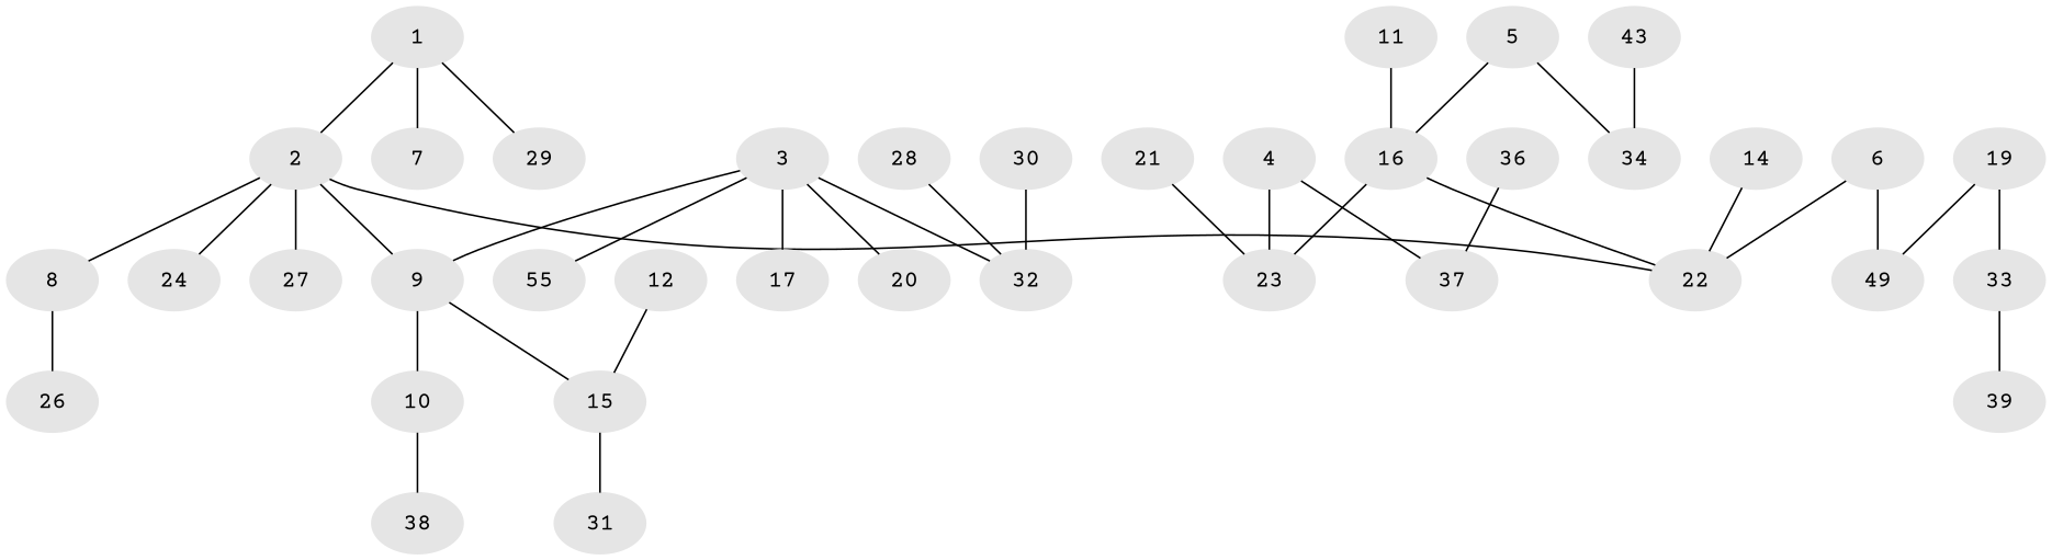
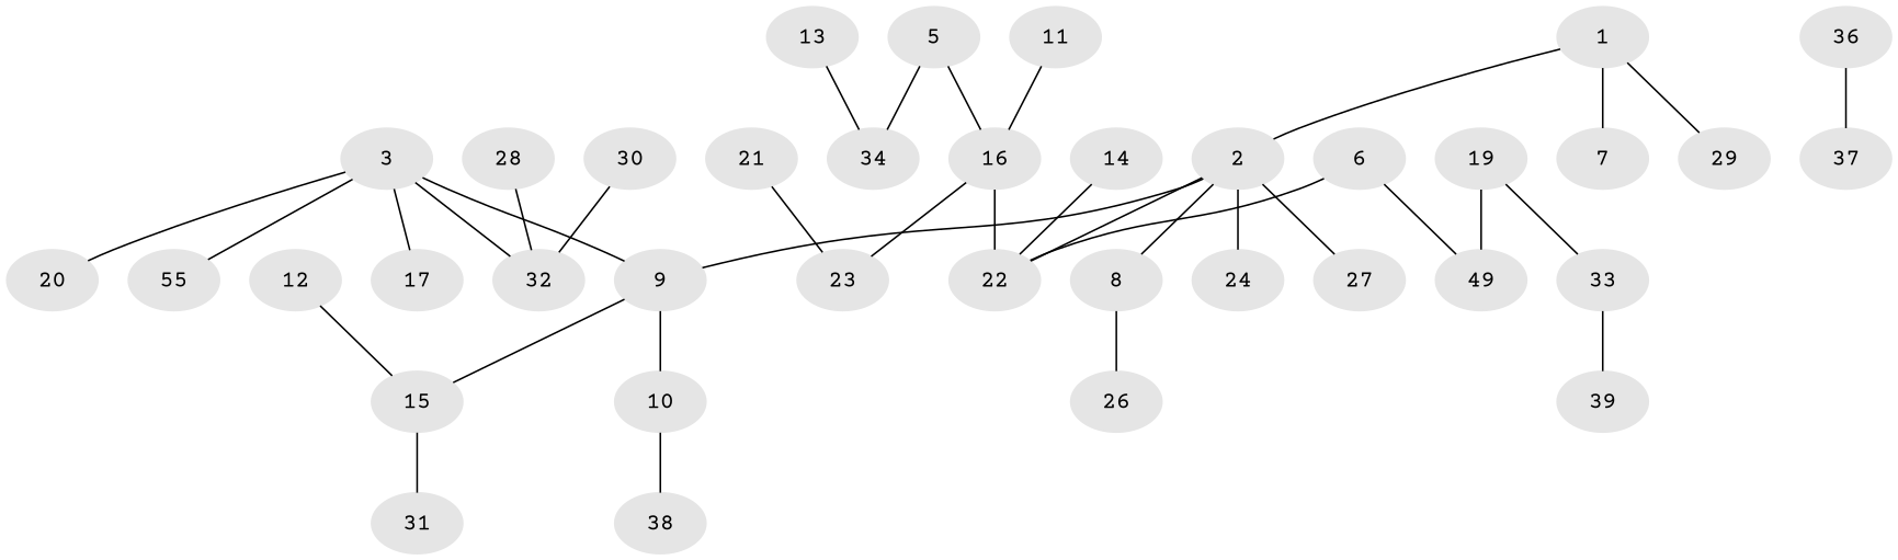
  graph {
    fontname="Courier Prime"
    node [color=gray90 fontname="Courier Prime" style=filled]
    edge [fontname="Courier Prime" weight=1.0]
    1
    2
    7
    29
    8
    9
    22
    24
    27
    26
    10
    15
    3
    17
    20
    32
    n17 [label=55]
-   4
    23
    37
    5
    16
    34
    6
    n25 [label=49]
    38
    31
    11
    12
-   13 [label=43]
+   13
    14
    19
    33
    39
    21
    28
    30
    36
    1 -- 2
    1 -- 7
    1 -- 29
    2 -- 8
    2 -- 9
    2 -- 22
    2 -- 24
    2 -- 27
    8 -- 26
    9 -- 10
    9 -- 15
    10 -- 38
    15 -- 31
    3 -- 9
    3 -- 17
    3 -- 20
    3 -- 32
    3 -- n17
-   4 -- 23
-   4 -- 37
    5 -- 16
    5 -- 34
    16 -- 22
    16 -- 23
    6 -- 22
    6 -- n25
    11 -- 16
    12 -- 15
    13 -- 34
    14 -- 22
    19 -- n25
    19 -- 33
    33 -- 39
    21 -- 23
    28 -- 32
    30 -- 32
    36 -- 37
  }
